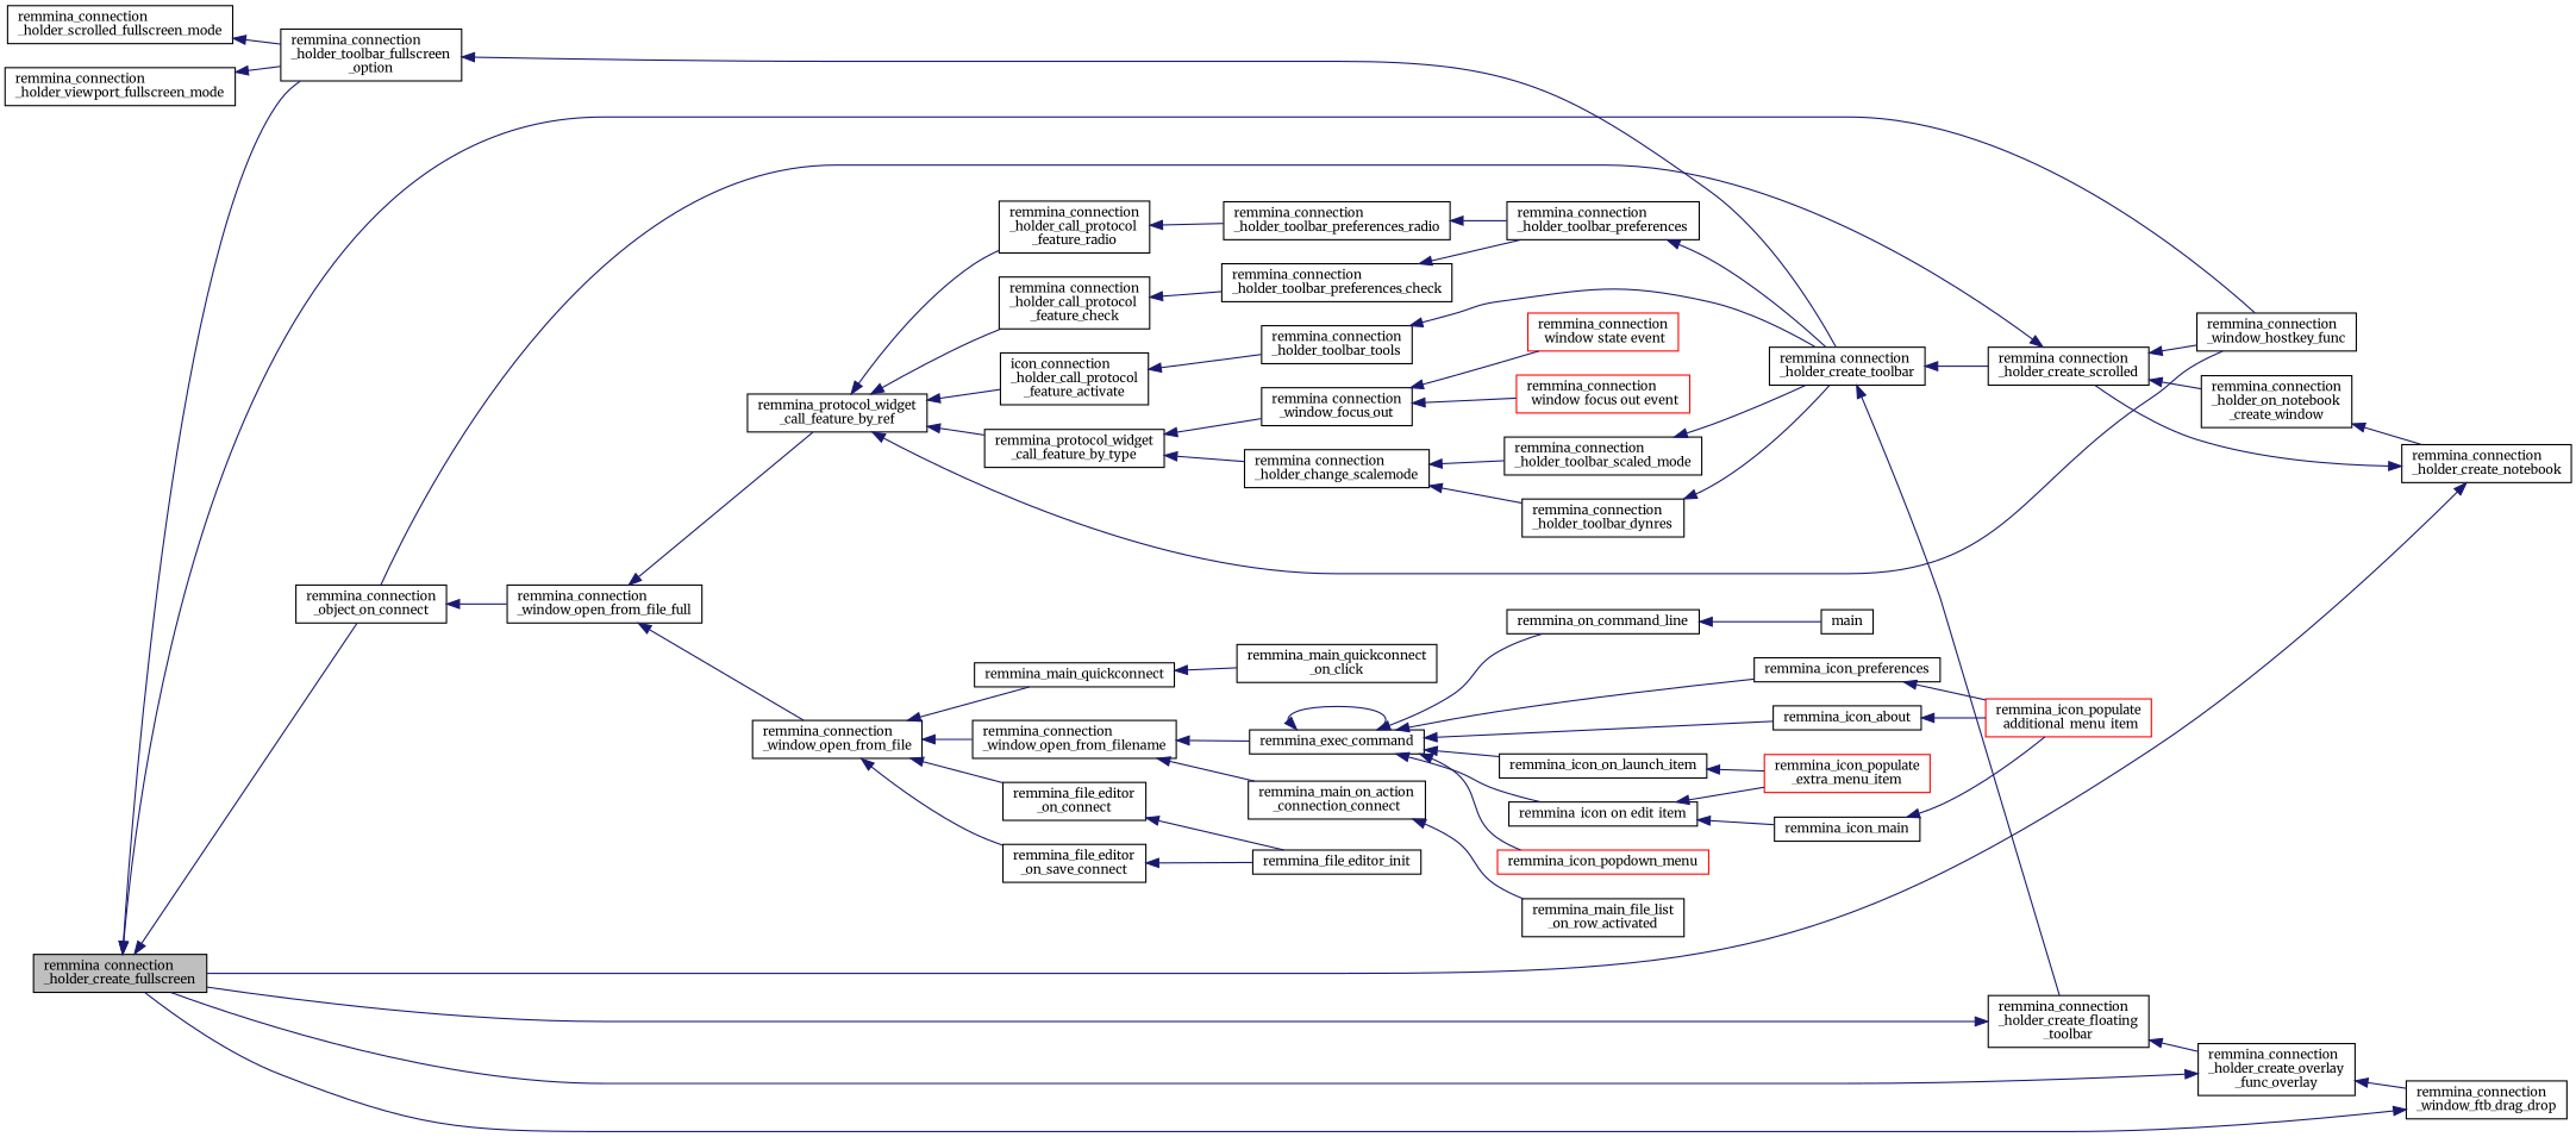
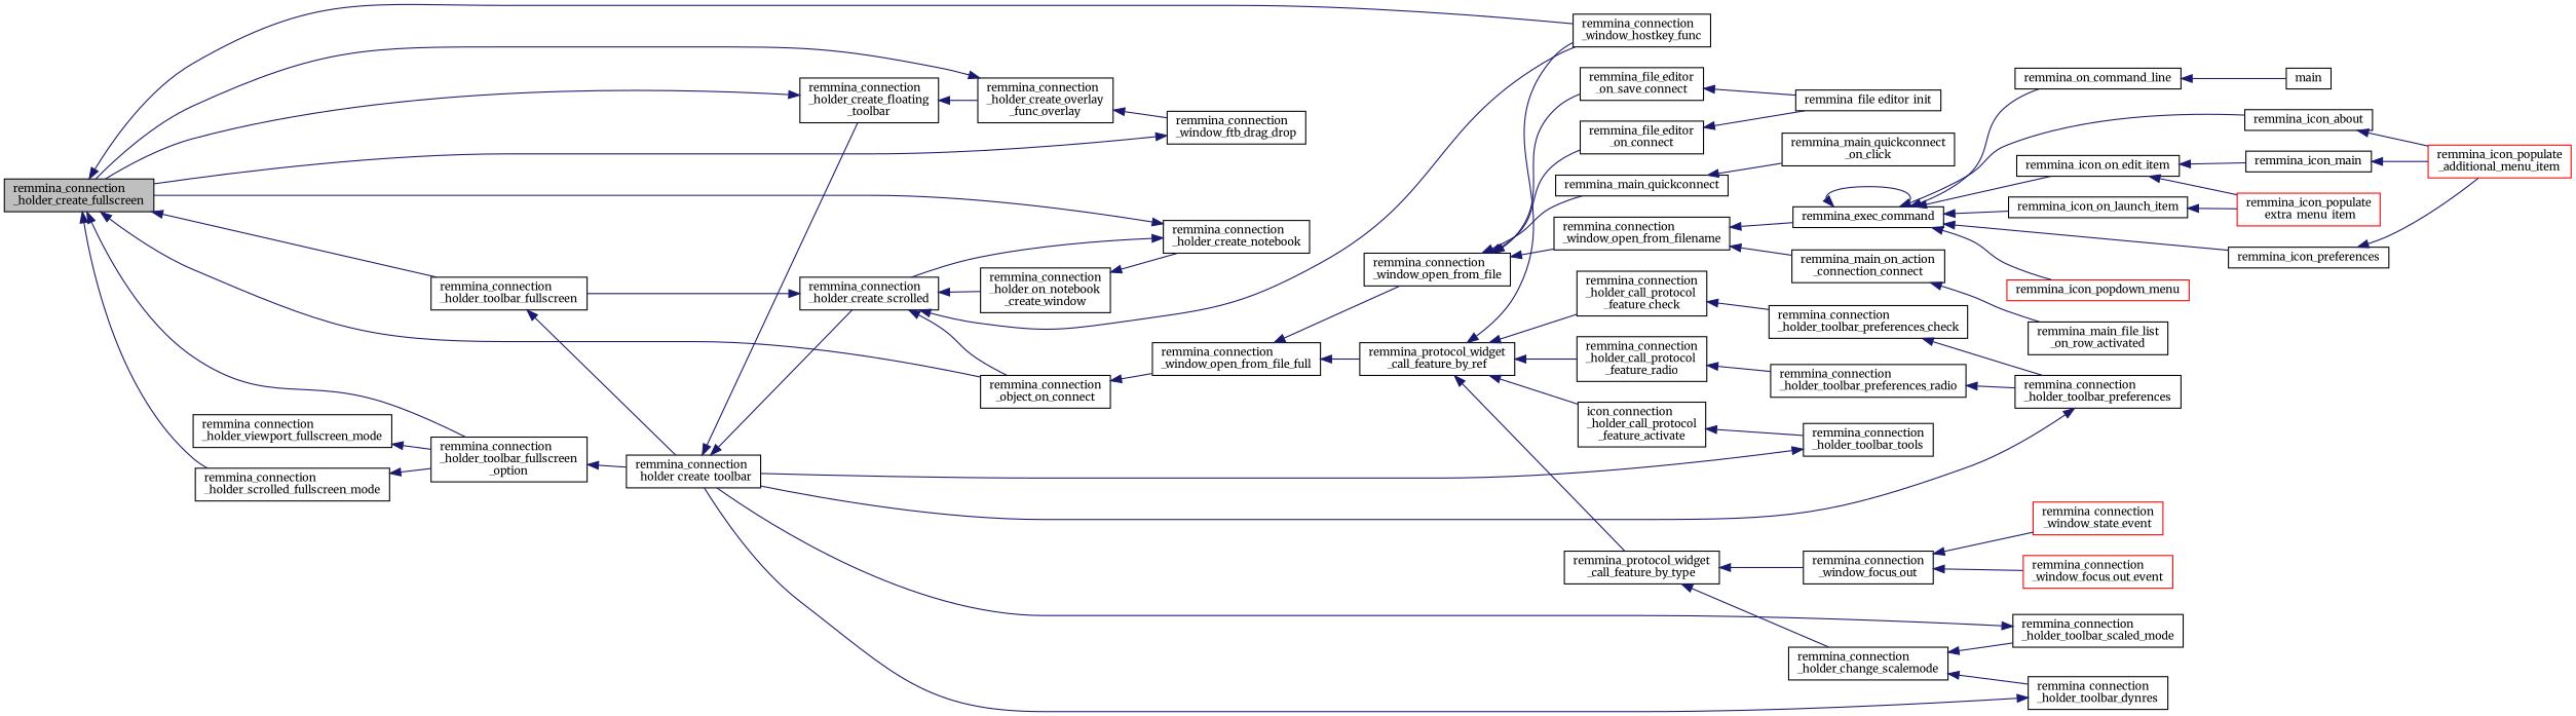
  digraph {
    fontname=Merriweather
    rankdir=LR
    node [color=black fillcolor=white fontname=Merriweather fontsize=10 shape=record style=filled]
    edge [color=midnightblue dir=back fontname=Merriweather fontsize=10 labelfontname=Helvetica labelfontsize=10 style=solid]
    n1 [fillcolor=grey75 fontcolor=black height=0.2 label="remmina_connection\l_holder_create_fullscreen" width=0.4]
+   n2 [height=0.2 label="remmina_connection\l_holder_toolbar_fullscreen" width=0.4]
    n3 [height=0.2 label="remmina_connection\l_window_hostkey_func" width=0.4]
    n4 [height=0.2 label="remmina_connection\l_object_on_connect" width=0.4]
    n5 [height=0.2 label="remmina_connection\l_holder_scrolled_fullscreen_mode" width=0.4]
    n6 [height=0.2 label="remmina_connection\l_holder_toolbar_fullscreen\l_option" width=0.4]
    n7 [height=0.2 label="remmina_connection\l_holder_create_toolbar" width=0.4]
    n8 [height=0.2 label="remmina_connection\l_window_open_from_file_full" width=0.4]
    n9 [height=0.2 label="remmina_connection\l_holder_viewport_fullscreen_mode" width=0.4]
    n10 [height=0.2 label="remmina_connection\l_holder_create_floating\l_toolbar" width=0.4]
    n11 [height=0.2 label="remmina_connection\l_holder_create_scrolled" width=0.4]
    n12 [height=0.2 label="remmina_connection\l_holder_create_overlay\l_func_overlay" width=0.4]
    n13 [height=0.2 label="remmina_connection\l_holder_on_notebook\l_create_window" width=0.4]
    n14 [height=0.2 label="remmina_connection\l_window_ftb_drag_drop" width=0.4]
    n15 [height=0.2 label="remmina_connection\l_holder_create_notebook" width=0.4]
    n16 [height=0.2 label="remmina_connection\l_window_open_from_file" width=0.4]
    n17 [height=0.2 label="remmina_protocol_widget\l_call_feature_by_ref" width=0.4]
    n18 [height=0.2 label="remmina_connection\l_window_open_from_filename" width=0.4]
    n19 [height=0.2 label="remmina_file_editor\l_on_connect" width=0.4]
    n20 [height=0.2 label="remmina_file_editor\l_on_save_connect" width=0.4]
    n21 [height=0.2 label=remmina_main_quickconnect width=0.4]
    n22 [height=0.2 label="remmina_connection\l_holder_call_protocol\l_feature_radio" width=0.4]
    n23 [height=0.2 label="remmina_connection\l_holder_call_protocol\l_feature_check" width=0.4]
    n24 [height=0.2 label="icon_connection\l_holder_call_protocol\l_feature_activate" width=0.4]
    n25 [height=0.2 label="remmina_protocol_widget\l_call_feature_by_type" width=0.4]
    n26 [height=0.2 label=remmina_exec_command width=0.4]
    n27 [height=0.2 label="remmina_main_on_action\l_connection_connect" width=0.4]
    n28 [height=0.2 label=remmina_file_editor_init width=0.4]
    n29 [height=0.2 label="remmina_main_quickconnect\l_on_click" width=0.4]
    n30 [height=0.2 label=remmina_on_command_line width=0.4]
    n31 [height=0.2 label=remmina_icon_preferences width=0.4]
    n32 [height=0.2 label=remmina_icon_about width=0.4]
    n33 [height=0.2 label=remmina_icon_on_launch_item width=0.4]
    n34 [height=0.2 label=remmina_icon_on_edit_item width=0.4]
    n35 [color=red height=0.2 label=remmina_icon_popdown_menu width=0.4]
    n36 [height=0.2 label="remmina_main_file_list\l_on_row_activated" width=0.4]
    n37 [height=0.2 label=main width=0.4]
    n38 [height=0.2 label=remmina_icon_main width=0.4]
    n39 [color=red height=0.2 label="remmina_icon_populate\l_additional_menu_item" width=0.4]
    n40 [color=red height=0.2 label="remmina_icon_populate\l_extra_menu_item" width=0.4]
    n41 [height=0.2 label="remmina_connection\l_holder_toolbar_preferences_radio" width=0.4]
    n42 [height=0.2 label="remmina_connection\l_holder_toolbar_preferences_check" width=0.4]
    n43 [height=0.2 label="remmina_connection\l_holder_toolbar_tools" width=0.4]
    n44 [height=0.2 label="remmina_connection\l_holder_change_scalemode" width=0.4]
    n45 [height=0.2 label="remmina_connection\l_window_focus_out" width=0.4]
    n46 [height=0.2 label="remmina_connection\l_holder_toolbar_preferences" width=0.4]
    n47 [height=0.2 label="remmina_connection\l_holder_toolbar_dynres" width=0.4]
    n48 [height=0.2 label="remmina_connection\l_holder_toolbar_scaled_mode" width=0.4]
    n49 [color=red height=0.2 label="remmina_connection\l_window_focus_out_event" width=0.4]
    n50 [color=red height=0.2 label="remmina_connection\l_window_state_event" width=0.4]
+   n1 -> n2
    n1 -> n3
    n1 -> n4
+   n1 -> n5
    n1 -> n6
+   n2 -> n7
    n4 -> n8
    n5 -> n6
    n6 -> n7
    n7 -> n10
    n7 -> n11
    n8 -> n16
    n8 -> n17
    n9 -> n6
    n10 -> n1
    n10 -> n12
+   n11 -> n2
    n11 -> n3
    n11 -> n4
    n11 -> n13
    n12 -> n1
    n12 -> n14
    n13 -> n15
    n14 -> n1
    n15 -> n1
    n15 -> n11
    n16 -> n18
    n16 -> n19
    n16 -> n20
    n16 -> n21
    n17 -> n3
    n17 -> n22
    n17 -> n23
    n17 -> n24
    n17 -> n25
    n18 -> n26
    n18 -> n27
    n19 -> n28
    n20 -> n28
    n21 -> n29
    n22 -> n41
    n23 -> n42
    n24 -> n43
    n25 -> n44
    n25 -> n45
    n26 -> n26
    n26 -> n30
    n26 -> n31
    n26 -> n32
    n26 -> n33
    n26 -> n34
    n26 -> n35
    n27 -> n36
    n30 -> n37
    n31 -> n39
    n32 -> n39
    n33 -> n40
    n34 -> n38
    n34 -> n40
    n38 -> n39
    n41 -> n46
    n42 -> n46
    n43 -> n7
    n44 -> n47
    n44 -> n48
    n45 -> n49
    n45 -> n50
    n46 -> n7
    n47 -> n7
    n48 -> n7
  }
